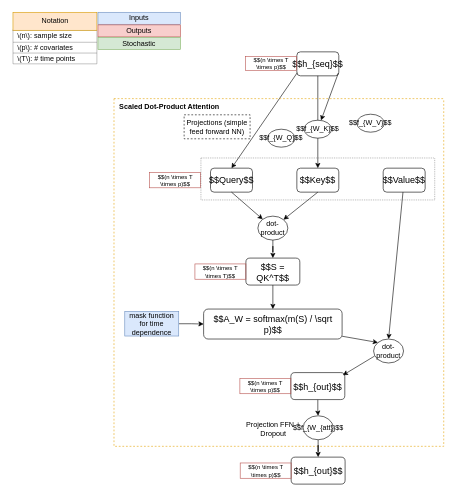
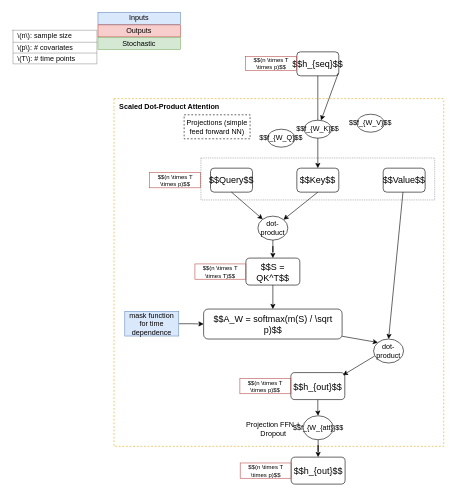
  <mxCell id="0" />
  <mxCell id="1" parent="0" />
  <mxCell id="2" value="" style="shape=table;startSize=0;container=1;collapsible=0;childLayout=tableLayout;fontSize=11;fillColor=none;strokeColor=default;perimeterSpacing=0;strokeWidth=0.5;opacity=80;" parent="1" vertex="1"><mxGeometry x="20.5" y="50" width="140" height="56" as="geometry" /></mxCell>
  <mxCell id="3" value="" style="shape=tableRow;horizontal=0;startSize=0;swimlaneHead=0;swimlaneBody=0;strokeColor=inherit;top=0;left=0;bottom=0;right=0;collapsible=0;dropTarget=0;fillColor=none;points=[[0,0.5],[1,0.5]];portConstraint=eastwest;fontSize=16;" parent="2" vertex="1"><mxGeometry width="140" height="20" as="geometry" /></mxCell>
  <mxCell id="4" value="\(n\): sample size" style="shape=partialRectangle;html=1;whiteSpace=wrap;connectable=0;strokeColor=inherit;overflow=hidden;fillColor=none;top=0;left=0;bottom=0;right=0;pointerEvents=1;fontSize=12;align=left;spacingLeft=5;" parent="3" vertex="1"><mxGeometry width="140" height="20" as="geometry"><mxRectangle width="140" height="20" as="alternateBounds" /></mxGeometry></mxCell>
  <mxCell id="5" value="" style="shape=tableRow;horizontal=0;startSize=0;swimlaneHead=0;swimlaneBody=0;strokeColor=inherit;top=0;left=0;bottom=0;right=0;collapsible=0;dropTarget=0;fillColor=none;points=[[0,0.5],[1,0.5]];portConstraint=eastwest;fontSize=16;" parent="2" vertex="1"><mxGeometry y="20" width="140" height="18" as="geometry" /></mxCell>
  <mxCell id="6" value="\(p\): # covariates" style="shape=partialRectangle;html=1;whiteSpace=wrap;connectable=0;strokeColor=inherit;overflow=hidden;fillColor=none;top=0;left=0;bottom=0;right=0;pointerEvents=1;fontSize=12;align=left;spacingLeft=5;" parent="5" vertex="1"><mxGeometry width="140" height="18" as="geometry"><mxRectangle width="140" height="18" as="alternateBounds" /></mxGeometry></mxCell>
  <mxCell id="7" style="shape=tableRow;horizontal=0;startSize=0;swimlaneHead=0;swimlaneBody=0;strokeColor=inherit;top=0;left=0;bottom=0;right=0;collapsible=0;dropTarget=0;fillColor=none;points=[[0,0.5],[1,0.5]];portConstraint=eastwest;fontSize=16;" parent="2" vertex="1"><mxGeometry y="38" width="140" height="18" as="geometry" /></mxCell>
  <mxCell id="8" value="\(T\): # time points" style="shape=partialRectangle;html=1;whiteSpace=wrap;connectable=0;strokeColor=inherit;overflow=hidden;fillColor=none;top=0;left=0;bottom=0;right=0;pointerEvents=1;fontSize=12;align=left;spacingLeft=5;" parent="7" vertex="1"><mxGeometry width="140" height="18" as="geometry"><mxRectangle width="140" height="18" as="alternateBounds" /></mxGeometry></mxCell>
- <mxCell id="9" value="Notation" style="text;html=1;align=center;verticalAlign=middle;whiteSpace=wrap;rounded=0;fillColor=#ffe6cc;strokeColor=#d79b00;" parent="1" vertex="1"><mxGeometry x="20.5" y="20" width="140" height="30" as="geometry" /></mxCell>
  <mxCell id="10" value="&lt;div&gt;$$h_{seq}$$&lt;/div&gt;" style="rounded=1;whiteSpace=wrap;html=1;fontSize=15;" parent="1" vertex="1"><mxGeometry x="494" y="86" width="70" height="40" as="geometry" /></mxCell>
  <mxCell id="11" value="$$Query$$" style="rounded=1;whiteSpace=wrap;html=1;fontSize=15;" parent="1" vertex="1"><mxGeometry x="350" y="280" width="70" height="40" as="geometry" /></mxCell>
  <mxCell id="12" value="$$Value$$" style="rounded=1;whiteSpace=wrap;html=1;fontSize=15;" parent="1" vertex="1"><mxGeometry x="638" y="280" width="70" height="40" as="geometry" /></mxCell>
  <mxCell id="13" value="$$Key$$" style="rounded=1;whiteSpace=wrap;html=1;fontSize=15;" parent="1" vertex="1"><mxGeometry x="494" y="280" width="70" height="40" as="geometry" /></mxCell>
- <mxCell id="14" value="" style="endArrow=classic;html=1;rounded=0;exitX=0.01;exitY=0.87;exitDx=0;exitDy=0;exitPerimeter=0;entryX=0.5;entryY=0;entryDx=0;entryDy=0;" parent="1" source="10" target="11" edge="1"><mxGeometry width="50" height="50" relative="1" as="geometry"><mxPoint x="479" y="260" as="sourcePoint" /><mxPoint x="529" y="210" as="targetPoint" /></mxGeometry></mxCell>
  <mxCell id="15" value="" style="endArrow=classic;html=1;rounded=0;exitX=0.989;exitY=0.882;exitDx=0;exitDy=0;exitPerimeter=0;" parent="1" source="10" target="18" edge="1"><mxGeometry width="50" height="50" relative="1" as="geometry"><mxPoint x="679" y="200" as="sourcePoint" /><mxPoint x="569" y="325" as="targetPoint" /></mxGeometry></mxCell>
  <mxCell id="16" value="" style="endArrow=classic;html=1;rounded=0;entryX=0.5;entryY=0;entryDx=0;entryDy=0;" parent="1" source="10" target="13" edge="1"><mxGeometry width="50" height="50" relative="1" as="geometry"><mxPoint x="689" y="200" as="sourcePoint" /><mxPoint x="579" y="325" as="targetPoint" /></mxGeometry></mxCell>
  <mxCell id="17" value="$$f_{W_Q}$$" style="ellipse;whiteSpace=wrap;html=1;" parent="1" vertex="1"><mxGeometry x="445" y="215" width="46" height="30" as="geometry" /></mxCell>
  <mxCell id="18" value="$$f_{W_K}$$" style="ellipse;whiteSpace=wrap;html=1;" parent="1" vertex="1"><mxGeometry x="506" y="200" width="46" height="30" as="geometry" /></mxCell>
  <mxCell id="19" value="$$f_{W_V}$$" style="ellipse;whiteSpace=wrap;html=1;" parent="1" vertex="1"><mxGeometry x="594" y="190" width="46" height="30" as="geometry" /></mxCell>
  <mxCell id="20" value="Projections (simple feed forward NN)" style="text;html=1;align=center;verticalAlign=middle;whiteSpace=wrap;rounded=0;dashed=1;strokeColor=default;" parent="1" vertex="1"><mxGeometry x="306" y="191" width="110" height="40" as="geometry" /></mxCell>
  <mxCell id="21" value="$$(n \times T \times&amp;nbsp;p)$$" style="text;html=1;align=center;verticalAlign=middle;whiteSpace=wrap;rounded=0;fillColor=none;strokeColor=#b85450;gradientColor=none;fillStyle=auto;shadow=0;fontSize=10;" parent="1" vertex="1"><mxGeometry x="248.5" y="287.25" width="85" height="25.5" as="geometry" /></mxCell>
  <mxCell id="22" value="" style="swimlane;startSize=0;dashed=1;strokeWidth=0.5;" parent="1" vertex="1"><mxGeometry x="334" y="263" width="390" height="70" as="geometry" /></mxCell>
  <mxCell id="23" value="" style="edgeStyle=orthogonalEdgeStyle;rounded=0;orthogonalLoop=1;jettySize=auto;html=1;" parent="1" source="24" target="30" edge="1"><mxGeometry relative="1" as="geometry" /></mxCell>
  <mxCell id="24" value="$$S = QK^T$$" style="rounded=1;whiteSpace=wrap;html=1;fontSize=15;" parent="1" vertex="1"><mxGeometry x="409" y="430" width="90" height="45" as="geometry" /></mxCell>
  <mxCell id="25" value="" style="endArrow=classic;html=1;rounded=0;exitX=0.5;exitY=1;exitDx=0;exitDy=0;" parent="1" source="11" target="27" edge="1"><mxGeometry width="50" height="50" relative="1" as="geometry"><mxPoint x="559" y="470" as="sourcePoint" /><mxPoint x="609" y="420" as="targetPoint" /></mxGeometry></mxCell>
  <mxCell id="26" value="" style="edgeStyle=orthogonalEdgeStyle;rounded=0;orthogonalLoop=1;jettySize=auto;html=1;" parent="1" source="27" target="24" edge="1"><mxGeometry relative="1" as="geometry" /></mxCell>
  <mxCell id="27" value="dot-product" style="ellipse;whiteSpace=wrap;html=1;" parent="1" vertex="1"><mxGeometry x="429" y="360" width="50" height="40" as="geometry" /></mxCell>
  <mxCell id="28" value="" style="endArrow=classic;html=1;rounded=0;exitX=0.5;exitY=1;exitDx=0;exitDy=0;" parent="1" source="13" target="27" edge="1"><mxGeometry width="50" height="50" relative="1" as="geometry"><mxPoint x="489" y="380" as="sourcePoint" /><mxPoint x="541" y="425" as="targetPoint" /></mxGeometry></mxCell>
  <mxCell id="29" value="$$(n \times T \times T)$$" style="text;html=1;align=center;verticalAlign=middle;whiteSpace=wrap;rounded=0;fillColor=none;strokeColor=#b85450;gradientColor=none;fillStyle=auto;shadow=0;fontSize=10;" parent="1" vertex="1"><mxGeometry x="324" y="439.75" width="85" height="25.5" as="geometry" /></mxCell>
  <mxCell id="30" value="$$A_W = softmax(m(S) / \sqrt p)$$" style="rounded=1;whiteSpace=wrap;html=1;fontSize=15;" parent="1" vertex="1"><mxGeometry x="338.5" y="515" width="231" height="50" as="geometry" /></mxCell>
  <mxCell id="31" value="" style="edgeStyle=orthogonalEdgeStyle;rounded=0;orthogonalLoop=1;jettySize=auto;html=1;" parent="1" source="32" target="30" edge="1"><mxGeometry relative="1" as="geometry" /></mxCell>
  <mxCell id="32" value="&lt;div&gt;mask function for time dependence&lt;/div&gt;" style="rounded=0;whiteSpace=wrap;html=1;fillColor=#dae8fc;strokeColor=#6c8ebf;" parent="1" vertex="1"><mxGeometry x="207" y="519" width="90" height="41" as="geometry" /></mxCell>
  <mxCell id="33" value="dot-product" style="ellipse;whiteSpace=wrap;html=1;" parent="1" vertex="1"><mxGeometry x="622" y="565" width="50" height="40" as="geometry" /></mxCell>
  <mxCell id="34" value="" style="edgeStyle=orthogonalEdgeStyle;rounded=0;orthogonalLoop=1;jettySize=auto;html=1;entryX=0.5;entryY=0;entryDx=0;entryDy=0;" parent="1" source="35" target="46" edge="1"><mxGeometry relative="1" as="geometry" /></mxCell>
  <mxCell id="35" value="$$h_{out}$$" style="rounded=1;whiteSpace=wrap;html=1;fontSize=15;" parent="1" vertex="1"><mxGeometry x="484" y="621" width="90" height="45" as="geometry" /></mxCell>
  <mxCell id="36" value="" style="endArrow=classic;html=1;rounded=0;exitX=0.034;exitY=0.71;exitDx=0;exitDy=0;entryX=0.965;entryY=0.095;entryDx=0;entryDy=0;entryPerimeter=0;exitPerimeter=0;" parent="1" source="33" target="35" edge="1"><mxGeometry width="50" height="50" relative="1" as="geometry"><mxPoint x="629" y="716" as="sourcePoint" /><mxPoint x="679" y="666" as="targetPoint" /></mxGeometry></mxCell>
  <mxCell id="37" value="" style="endArrow=classic;html=1;rounded=0;entryX=0;entryY=0;entryDx=0;entryDy=0;" parent="1" source="30" target="33" edge="1"><mxGeometry width="50" height="50" relative="1" as="geometry"><mxPoint x="710" y="620" as="sourcePoint" /><mxPoint x="659" y="660" as="targetPoint" /></mxGeometry></mxCell>
  <mxCell id="38" value="" style="endArrow=classic;html=1;rounded=0;entryX=0.5;entryY=0;entryDx=0;entryDy=0;" parent="1" source="12" target="33" edge="1"><mxGeometry width="50" height="50" relative="1" as="geometry"><mxPoint x="750" y="440" as="sourcePoint" /><mxPoint x="699" y="480" as="targetPoint" /></mxGeometry></mxCell>
  <mxCell id="39" value="$$(n \times T \times&amp;nbsp;p)$$" style="text;html=1;align=center;verticalAlign=middle;whiteSpace=wrap;rounded=0;fillColor=none;strokeColor=#b85450;gradientColor=none;fillStyle=auto;shadow=0;fontSize=10;" parent="1" vertex="1"><mxGeometry x="399" y="630.75" width="85" height="25.5" as="geometry" /></mxCell>
  <mxCell id="40" value="" style="swimlane;startSize=0;dashed=1;strokeColor=light-dark(#e5a50a, #ededed);container=0;" parent="1" vertex="1"><mxGeometry x="189" y="164" width="550" height="580" as="geometry"><mxRectangle x="40" y="960" width="50" height="40" as="alternateBounds" /></mxGeometry></mxCell>
  <mxCell id="41" value="&lt;b&gt;Scaled Dot-Product Attention&lt;/b&gt;" style="text;html=1;align=center;verticalAlign=middle;whiteSpace=wrap;rounded=0;" parent="40" vertex="1"><mxGeometry y="-1" width="185" height="30" as="geometry" /></mxCell>
  <mxCell id="42" value="Inputs" style="rounded=0;whiteSpace=wrap;html=1;fillColor=#dae8fc;strokeColor=#6c8ebf;" parent="1" vertex="1"><mxGeometry x="162.25" y="20" width="137.5" height="20" as="geometry" /></mxCell>
  <mxCell id="43" value="&lt;div&gt;Outputs&lt;/div&gt;" style="rounded=0;whiteSpace=wrap;html=1;fillColor=#f8cecc;strokeColor=#b85450;" parent="1" vertex="1"><mxGeometry x="162.25" y="41" width="137.5" height="20" as="geometry" /></mxCell>
  <mxCell id="44" value="Stochastic" style="rounded=0;whiteSpace=wrap;html=1;fillColor=#d5e8d4;strokeColor=#82b366;" parent="1" vertex="1"><mxGeometry x="162.25" y="62" width="137.5" height="20" as="geometry" /></mxCell>
  <mxCell id="45" value="" style="edgeStyle=orthogonalEdgeStyle;rounded=0;orthogonalLoop=1;jettySize=auto;html=1;" parent="1" source="46" target="48" edge="1"><mxGeometry relative="1" as="geometry" /></mxCell>
  <mxCell id="46" value="$$f_{W_{att}}$$" style="ellipse;whiteSpace=wrap;html=1;" parent="1" vertex="1"><mxGeometry x="504.5" y="693" width="50" height="40" as="geometry" /></mxCell>
  <mxCell id="47" value="Projection FFN + Dropout" style="text;html=1;align=center;verticalAlign=middle;whiteSpace=wrap;rounded=0;" parent="1" vertex="1"><mxGeometry x="404.5" y="701" width="100" height="30" as="geometry" /></mxCell>
  <mxCell id="48" value="$$h_{out}$$" style="rounded=1;whiteSpace=wrap;html=1;fontSize=15;" parent="1" vertex="1"><mxGeometry x="484.5" y="762" width="90" height="45" as="geometry" /></mxCell>
  <mxCell id="49" value="$$(n \times T \times&amp;nbsp;p)$$" style="text;html=1;align=center;verticalAlign=middle;whiteSpace=wrap;rounded=0;fillColor=none;strokeColor=#b85450;gradientColor=none;fillStyle=auto;shadow=0;fontSize=10;" parent="1" vertex="1"><mxGeometry x="399.5" y="771.75" width="85" height="25.5" as="geometry" /></mxCell>
  <mxCell id="50" value="$$(n \times T \times p)$$" style="text;html=1;align=center;verticalAlign=middle;whiteSpace=wrap;rounded=0;fillColor=none;strokeColor=#b85450;gradientColor=none;fillStyle=auto;shadow=0;fontSize=10;" parent="1" vertex="1"><mxGeometry x="408.5" y="94" width="85" height="22.75" as="geometry" /></mxCell>
